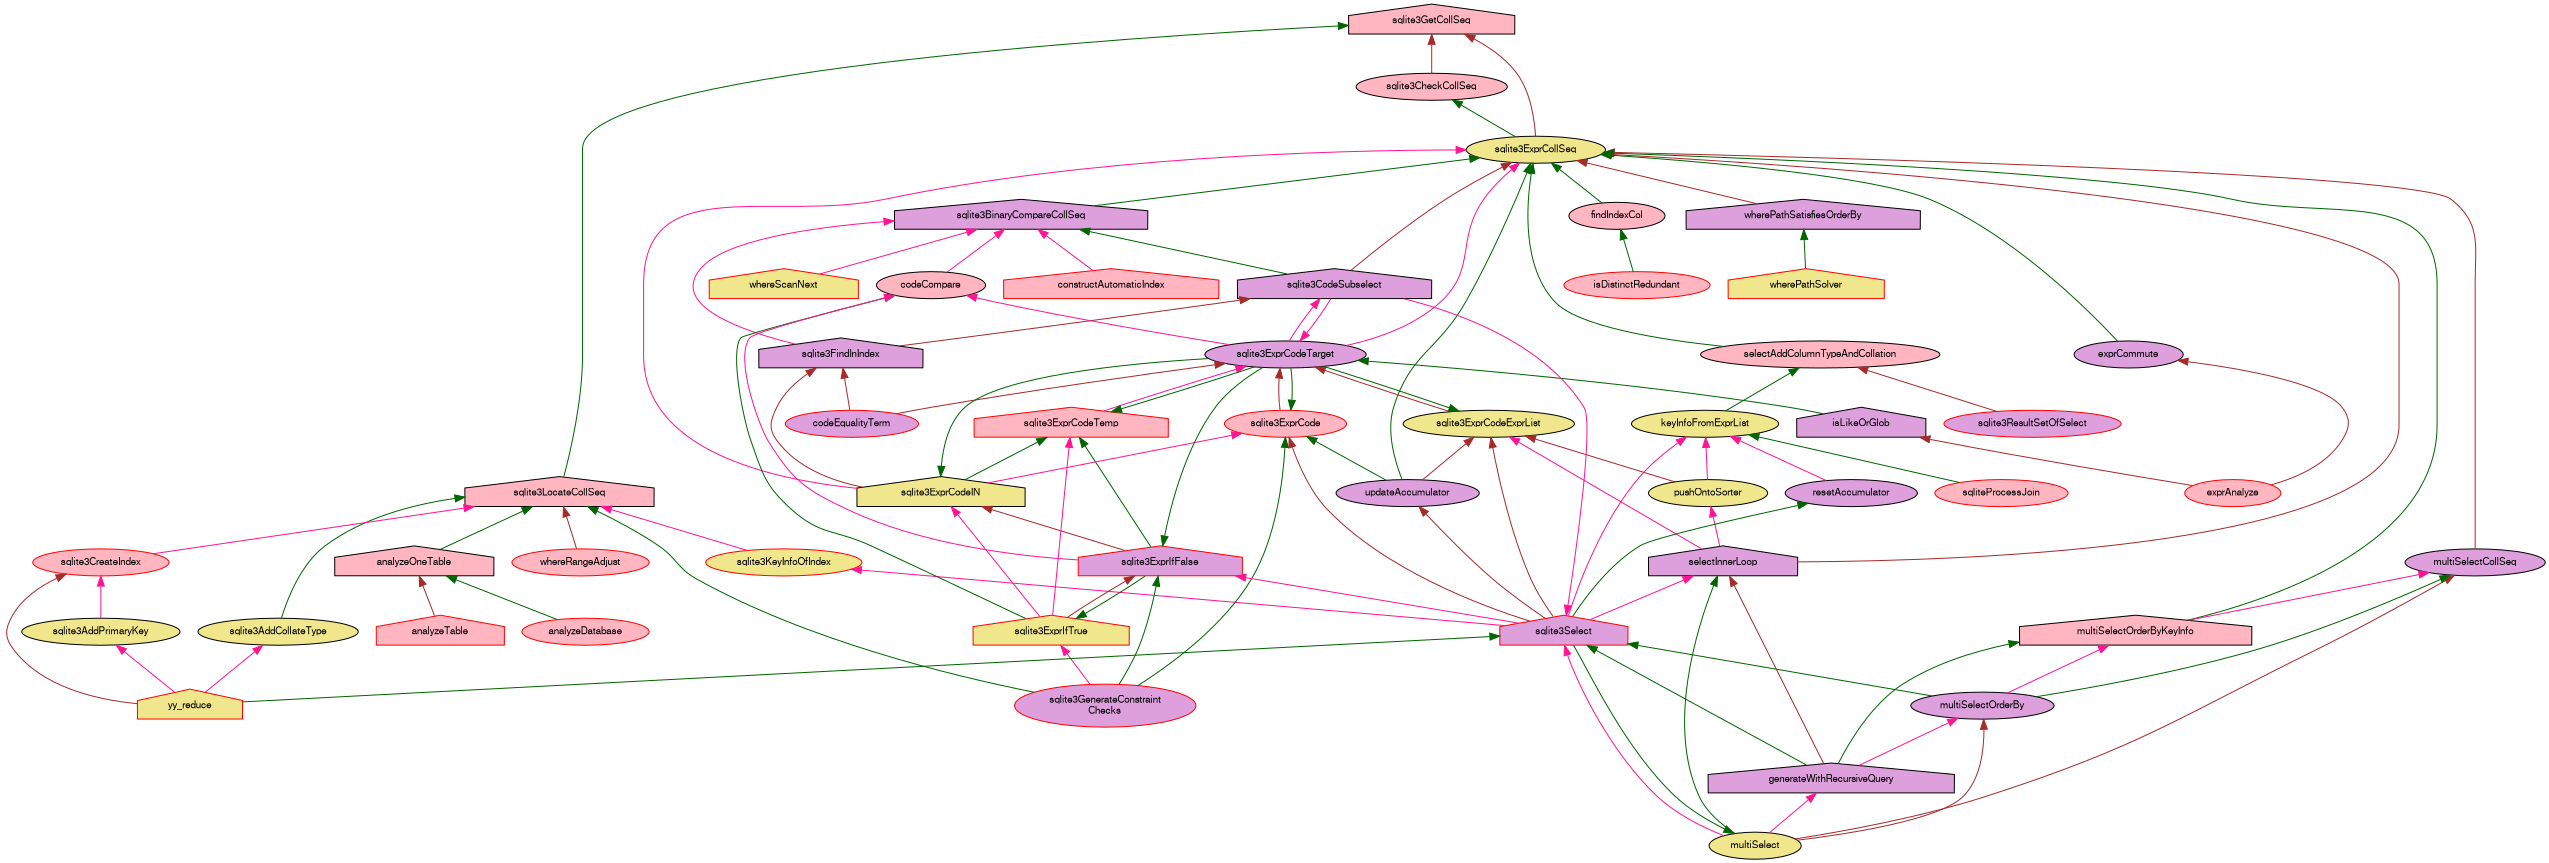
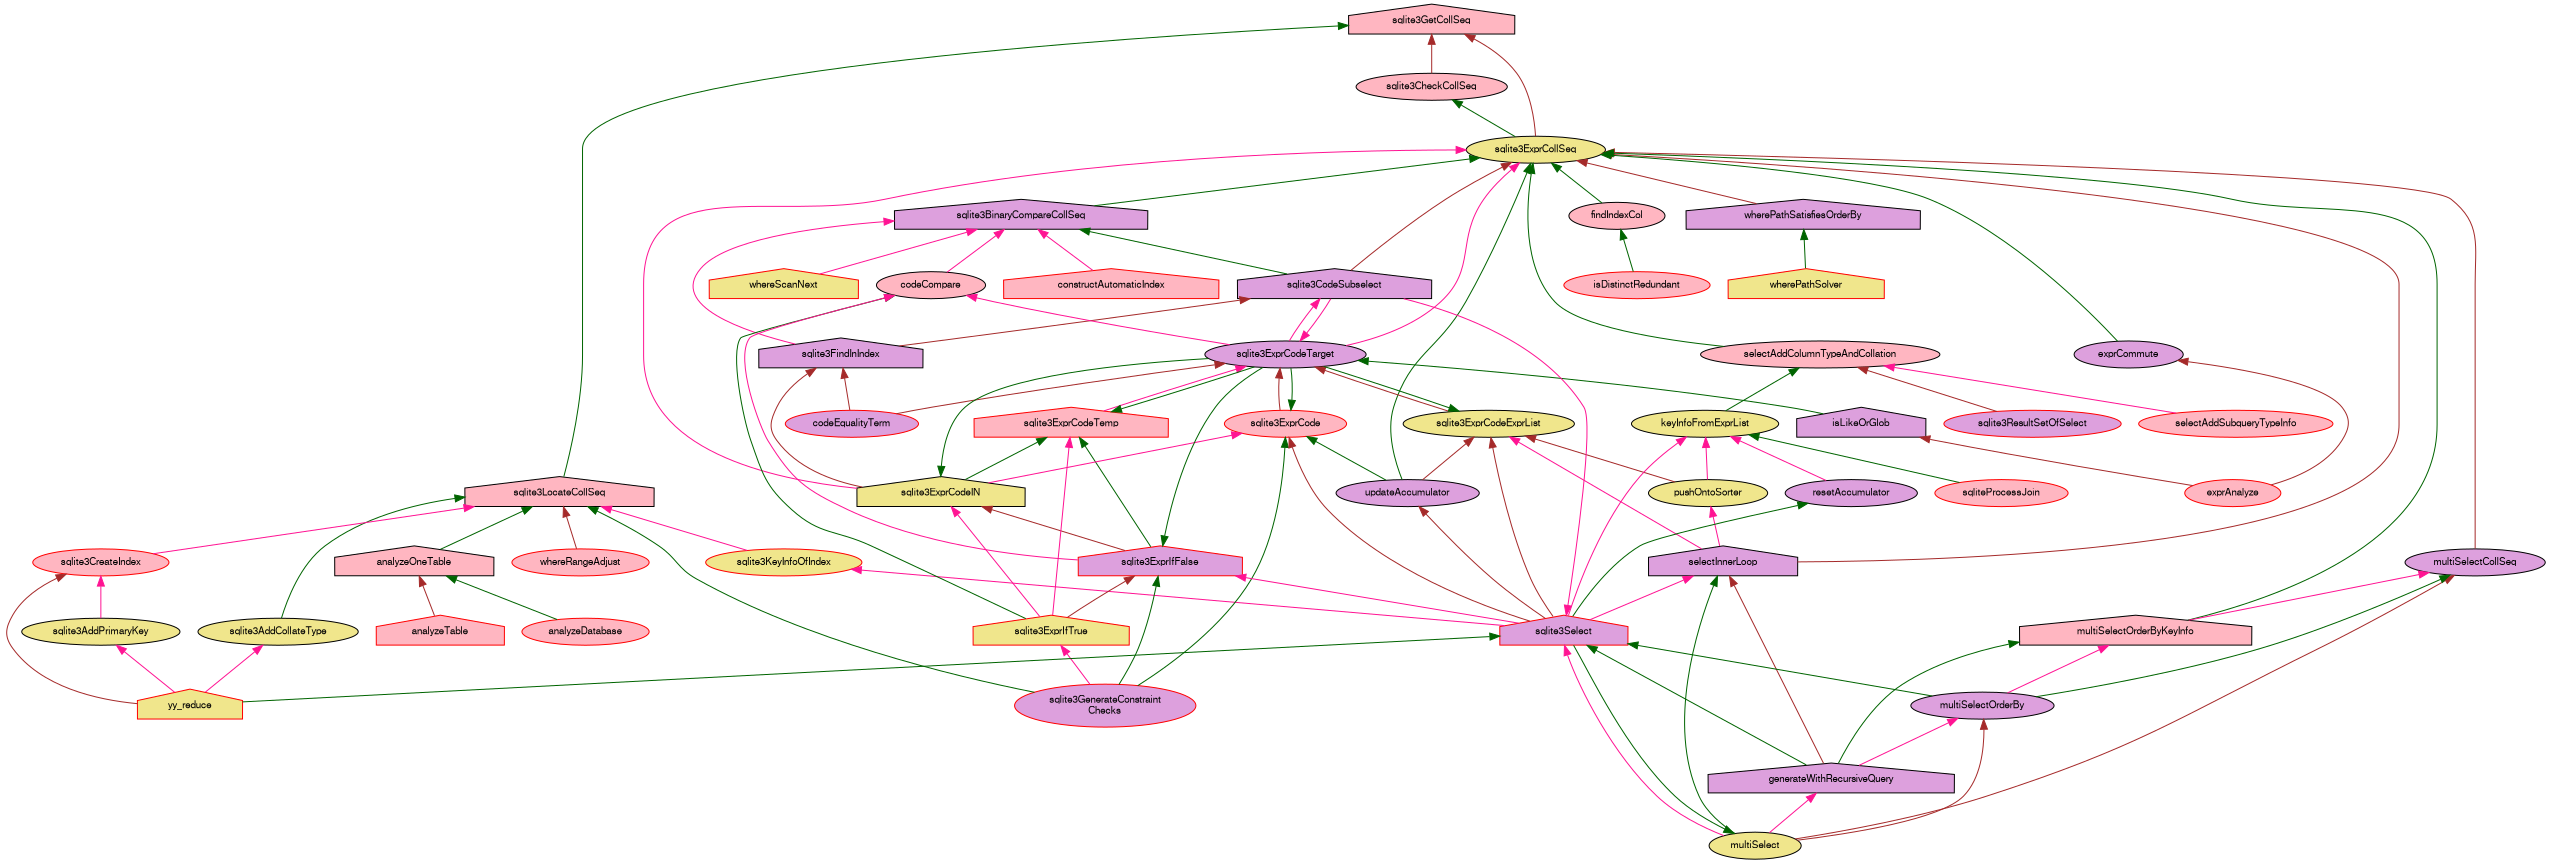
  digraph {
    rankdir=TB
    node [color=black fillcolor=lightpink fontname=FreeSans fontsize=10 shape=ellipse style=filled]
    edge [color=darkgreen dir=back fontname=FreeSans fontsize=10 labelfontname=FreeSans labelfontsize=10 style=solid]
    n1 [fontcolor=black height=0.2 label=sqlite3GetCollSeq shape=house width=0.4]
    n2 [fillcolor=khaki height=0.2 label=sqlite3ExprCollSeq width=0.4]
    n3 [height=0.2 label=sqlite3LocateCollSeq shape=house width=0.4]
    n4 [height=0.2 label=sqlite3CheckCollSeq width=0.4]
    n5 [fillcolor=plum height=0.2 label=sqlite3BinaryCompareCollSeq shape=house width=0.4]
    n6 [fillcolor=plum height=0.2 label=sqlite3ExprCodeTarget width=0.4]
    n7 [fillcolor=plum height=0.2 label=sqlite3CodeSubselect shape=house width=0.4]
    n8 [fillcolor=khaki height=0.2 label=sqlite3ExprCodeIN shape=house width=0.4]
    n9 [fillcolor=plum height=0.2 label=updateAccumulator width=0.4]
    n10 [fillcolor=plum height=0.2 label=selectInnerLoop shape=house width=0.4]
    n11 [height=0.2 label=selectAddColumnTypeAndCollation width=0.4]
    n12 [fillcolor=plum height=0.2 label=multiSelectCollSeq width=0.4]
    n13 [height=0.2 label=multiSelectOrderByKeyInfo shape=house width=0.4]
    n14 [fillcolor=plum height=0.2 label=exprCommute width=0.4]
    n15 [height=0.2 label=findIndexCol width=0.4]
    n16 [fillcolor=plum height=0.2 label=wherePathSatisfiesOrderBy shape=house width=0.4]
    n17 [color=red fillcolor=plum height=0.2 label="sqlite3GenerateConstraint\lChecks" width=0.4]
    n18 [height=0.2 label=analyzeOneTable shape=house width=0.4]
    n19 [fillcolor=khaki height=0.2 label=sqlite3AddCollateType width=0.4]
    n20 [color=red height=0.2 label=sqlite3CreateIndex width=0.4]
    n21 [color=red fillcolor=khaki height=0.2 label=sqlite3KeyInfoOfIndex width=0.4]
    n22 [color=red height=0.2 label=whereRangeAdjust width=0.4]
    n23 [height=0.2 label=codeCompare width=0.4]
    n24 [fillcolor=plum height=0.2 label=sqlite3FindInIndex shape=house width=0.4]
    n25 [color=red fillcolor=khaki height=0.2 label=whereScanNext shape=house width=0.4]
    n26 [color=red height=0.2 label=constructAutomaticIndex shape=house width=0.4]
    n27 [color=red fillcolor=plum height=0.2 label=codeEqualityTerm width=0.4]
    n28 [color=red height=0.2 label=sqlite3ExprCodeTemp shape=house width=0.4]
    n29 [color=red height=0.2 label=sqlite3ExprCode width=0.4]
    n30 [fillcolor=khaki height=0.2 label=sqlite3ExprCodeExprList width=0.4]
    n31 [fillcolor=plum height=0.2 label=isLikeOrGlob shape=house width=0.4]
    n32 [color=red fillcolor=khaki height=0.2 label=sqlite3ExprIfTrue shape=house width=0.4]
    n33 [color=red fillcolor=plum height=0.2 label=sqlite3ExprIfFalse shape=house width=0.4]
    n34 [color=red fillcolor=plum height=0.2 label=sqlite3Select shape=house width=0.4]
    n35 [fillcolor=plum height=0.2 label=generateWithRecursiveQuery shape=house width=0.4]
    n36 [fillcolor=khaki height=0.2 label=multiSelect width=0.4]
    n37 [fillcolor=khaki height=0.2 label=keyInfoFromExprList width=0.4]
    n38 [fillcolor=khaki height=0.2 label=pushOntoSorter width=0.4]
    n39 [color=red height=0.2 label=sqliteProcessJoin width=0.4]
    n40 [fillcolor=plum height=0.2 label=resetAccumulator width=0.4]
    n41 [color=red fillcolor=plum height=0.2 label=sqlite3ResultSetOfSelect width=0.4]
+   n42 [color=red height=0.2 label=selectAddSubqueryTypeInfo width=0.4]
    n43 [fillcolor=plum height=0.2 label=multiSelectOrderBy width=0.4]
    n44 [color=red height=0.2 label=exprAnalyze width=0.4]
    n45 [color=red height=0.2 label=isDistinctRedundant width=0.4]
    n46 [color=red fillcolor=khaki height=0.2 label=wherePathSolver shape=house width=0.4]
    n47 [color=red fillcolor=khaki height=0.2 label=yy_reduce shape=house width=0.4]
    n48 [color=red height=0.2 label=analyzeDatabase width=0.4]
    n49 [color=red height=0.2 label=analyzeTable shape=house width=0.4]
    n50 [fillcolor=khaki height=0.2 label=sqlite3AddPrimaryKey width=0.4]
    n1 -> n2 [color=brown]
    n1 -> n3
    n1 -> n4 [color=brown]
    n2 -> n5
    n2 -> n6 [color=deeppink]
    n2 -> n7 [color=brown]
    n2 -> n8 [color=deeppink]
    n2 -> n9
    n2 -> n10 [color=brown]
    n2 -> n11
    n2 -> n12 [color=brown]
    n2 -> n13
    n2 -> n14
    n2 -> n15
    n2 -> n16 [color=brown]
    n3 -> n17
    n3 -> n18
    n3 -> n19
    n3 -> n20 [color=deeppink]
    n3 -> n21 [color=deeppink]
    n3 -> n22 [color=brown]
    n4 -> n2
    n5 -> n7
    n5 -> n23 [color=deeppink]
    n5 -> n24 [color=deeppink]
    n5 -> n25 [color=deeppink]
    n5 -> n26 [color=deeppink]
    n6 -> n7 [color=deeppink]
    n6 -> n27 [color=brown]
    n6 -> n28 [color=deeppink]
    n6 -> n29 [color=brown]
    n6 -> n30 [color=brown]
    n6 -> n31
    n7 -> n6 [color=deeppink]
    n7 -> n24 [color=brown]
    n8 -> n6
    n8 -> n32 [color=deeppink]
    n8 -> n33 [color=brown]
    n9 -> n34 [color=brown]
    n10 -> n34 [color=deeppink]
    n10 -> n35 [color=brown]
    n10 -> n36
    n11 -> n37
    n11 -> n41 [color=brown]
+   n11 -> n42 [color=deeppink]
    n12 -> n13 [color=deeppink]
    n12 -> n36 [color=brown]
    n12 -> n43
    n13 -> n35
    n13 -> n43 [color=deeppink]
    n14 -> n44 [color=brown]
    n15 -> n45
    n16 -> n46
    n18 -> n48
    n18 -> n49 [color=brown]
    n19 -> n47 [color=deeppink]
    n20 -> n47 [color=brown]
    n20 -> n50 [color=deeppink]
    n21 -> n34 [color=deeppink]
    n23 -> n6 [color=deeppink]
    n23 -> n32
    n23 -> n33 [color=deeppink]
    n24 -> n8 [color=brown]
    n24 -> n27 [color=brown]
    n28 -> n6
    n28 -> n8
    n28 -> n32 [color=deeppink]
    n28 -> n33
    n29 -> n6
    n29 -> n8 [color=deeppink]
    n29 -> n9
    n29 -> n17
    n29 -> n34 [color=brown]
    n30 -> n6
    n30 -> n9 [color=brown]
    n30 -> n10 [color=deeppink]
    n30 -> n34 [color=brown]
    n30 -> n38 [color=brown]
    n31 -> n44 [color=brown]
    n32 -> n17 [color=deeppink]
-   n32 -> n33
    n33 -> n6
    n33 -> n17
    n33 -> n32 [color=brown]
    n33 -> n34 [color=deeppink]
    n34 -> n7 [color=deeppink]
    n34 -> n35
    n34 -> n36 [color=deeppink]
    n34 -> n43
    n34 -> n47
    n35 -> n36 [color=deeppink]
    n36 -> n34
    n37 -> n34 [color=deeppink]
    n37 -> n38 [color=deeppink]
    n37 -> n39
    n37 -> n40 [color=deeppink]
    n38 -> n10 [color=deeppink]
    n40 -> n34
    n43 -> n35 [color=deeppink]
    n43 -> n36 [color=brown]
    n50 -> n47 [color=deeppink]
  }
